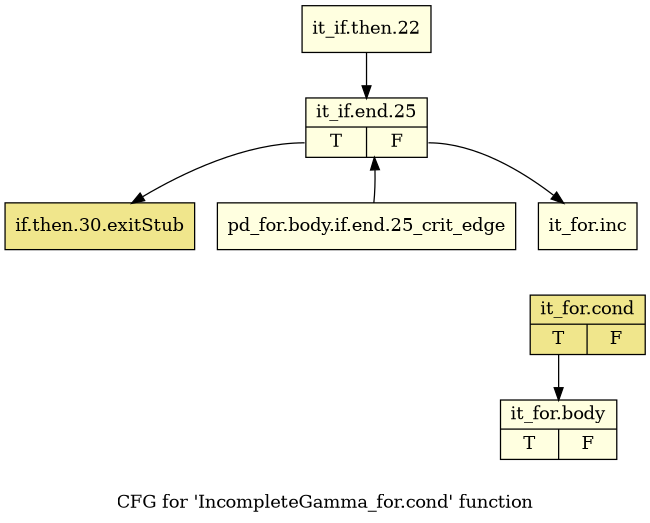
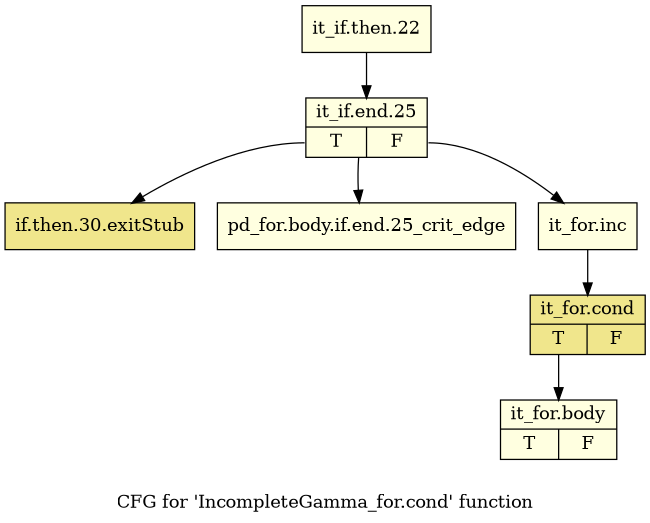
  digraph {
    label="CFG for 'IncompleteGamma_for.cond' function"
    node [fillcolor=lightyellow shape=record style=filled]
    n1 [fillcolor=khaki label="{it_for.cond|{<s0>T|<s1>F}}"]
    n2 [label="{it_for.body|{<s0>T|<s1>F}}"]
    n3 [fillcolor=khaki label="{if.then.30.exitStub}"]
    n4 [label="{it_if.then.22}"]
    n5 [label="{it_if.end.25|{<s0>T|<s1>F}}"]
    n6 [label="{pd_for.body.if.end.25_crit_edge}"]
    n7 [label="{it_for.inc}"]
    n1 -> n2 [tailport=s0]
    n4 -> n5
    n5 -> n3 [tailport=s0]
    n5 -> n7 [tailport=s1]
-   n6 -> n5
+   n5 -> n6
+   n7 -> n1
  }
